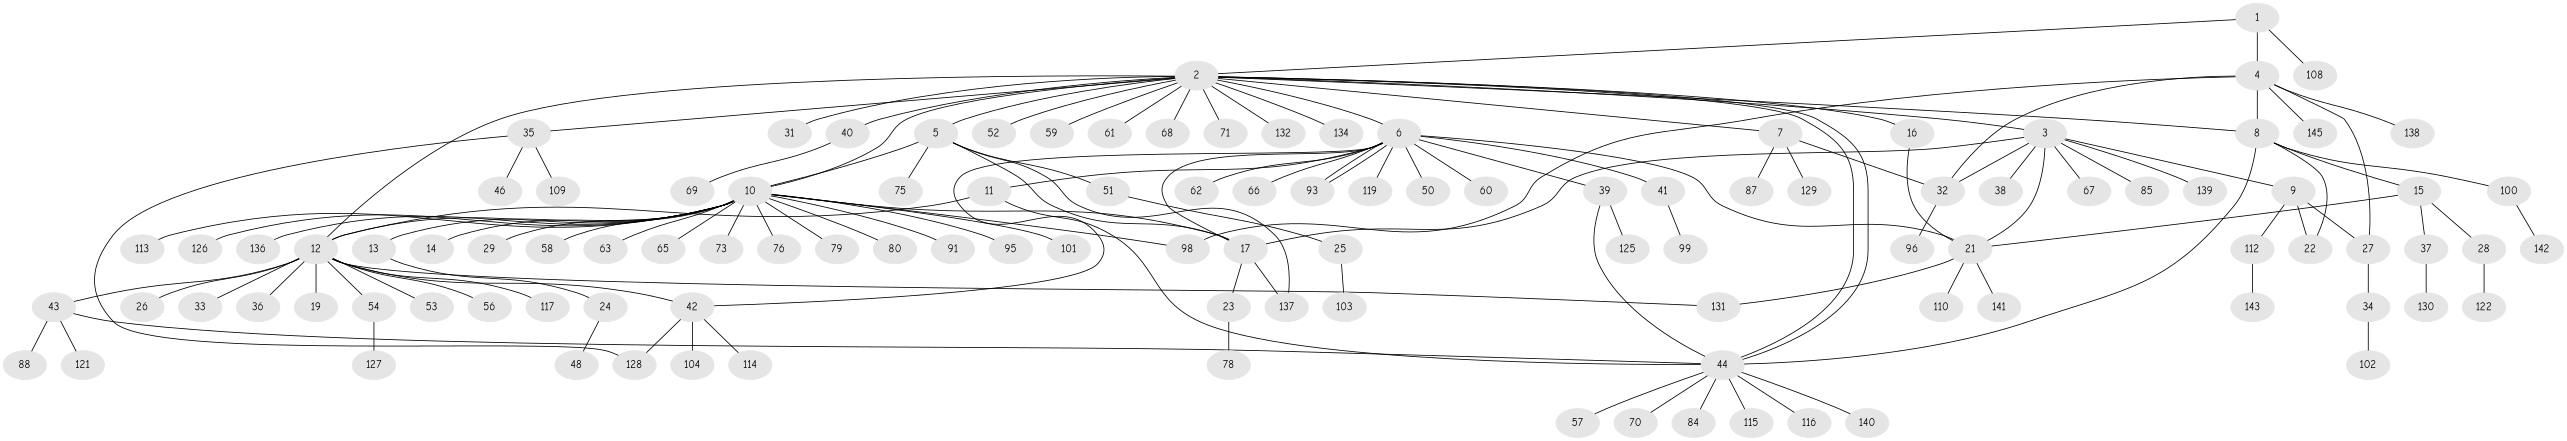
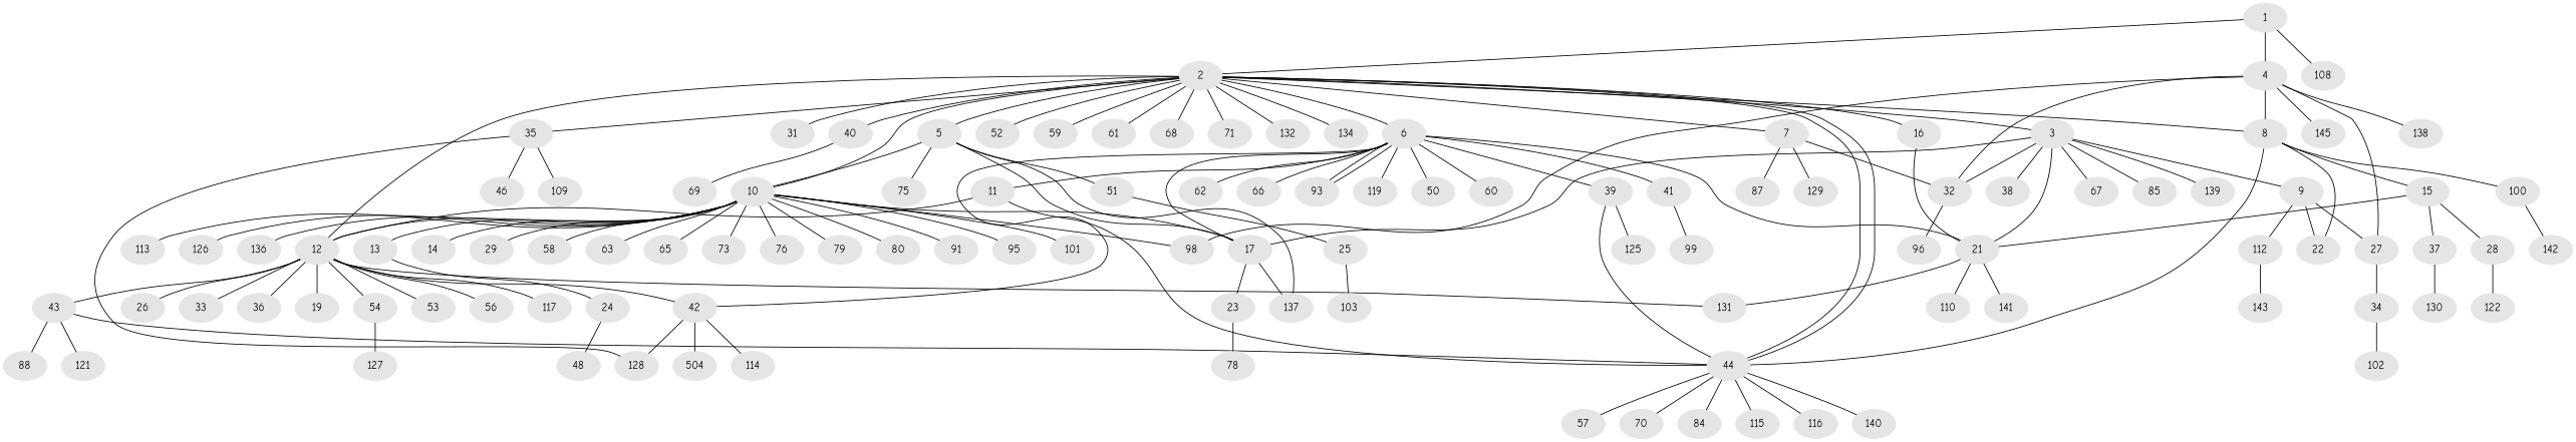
  graph {
    fontname="Comic Neue"
    node [color=gray90 fontname="Comic Neue" style=filled]
    edge [fontname="Comic Neue"]
    1 [super="+86"]
    2 [super="+105"]
    4 [super="+18"]
    108
    3 [super="+90"]
    5 [super="+20"]
    6 [super="+107"]
    7 [super="+30"]
    8 [super="+133"]
    10 [super="+77"]
    12 [super="+123"]
    16
    31 [super="+97"]
    35 [super="+47"]
    40 [super="+89"]
    44 [super="+82"]
    52
    59
    61
    68
    71
    132
    134
    32 [super="+81"]
    27
    98
    138
    145
    9 [super="+55"]
    17 [super="+124"]
    21 [super="+83"]
    38
    67
    85
    139
    51
    75
    137 [super="+144"]
    11
    39 [super="+118"]
    41 [super="+92"]
    42 [super="+49"]
    50
    60
    62
    66
    93
    119
    87
    129
    15 [super="+106"]
    22 [super="+72"]
    100
    13
    14
    29
    58 [super="+94"]
    63
    65
    73
    76
    79
    80 [super="+135"]
    91
    95
    101
    113
    126
    136
    19
    26
    33 [super="+111"]
    36
    43 [super="+45"]
    53
    54
    56
    117
    131
    46
    109
    128
    69
    57
    70
    84
    115
    116
    140
    112
    23
    110
    141
    96
    34
    25
    125
    99
-   104
+   104 [label=504]
    114
    28
    37 [super="+64"]
    142
    143
    24
    103
    88
    121
    127
    48 [super="+74"]
    122
    n112 [label=130]
    78
    102 [super="+130"]
    1 -- 2
    1 -- 4
    1 -- 108
    2 -- 3
    2 -- 5
    2 -- 6
    2 -- 7
    2 -- 8
    2 -- 10
    2 -- 12 [weight=2]
    2 -- 16
    2 -- 31
    2 -- 35
    2 -- 40
    2 -- 44
    2 -- 44
    2 -- 52
    2 -- 59
    2 -- 61
    2 -- 68
    2 -- 71
    2 -- 132
    2 -- 134
    4 -- 8
    4 -- 32
    4 -- 27
    4 -- 98
    4 -- 138
    4 -- 145
    3 -- 32
    3 -- 9
    3 -- 17
    3 -- 21
    3 -- 38
    3 -- 67
    3 -- 85
    3 -- 139
    5 -- 10
    5 -- 17
    5 -- 51
    5 -- 75
    5 -- 137
    6 -- 17
    6 -- 21
    6 -- 11
    6 -- 39
    6 -- 41
    6 -- 42
    6 -- 50
    6 -- 60
    6 -- 62
    6 -- 66
    6 -- 93
    6 -- 93
    6 -- 119
    7 -- 32
    7 -- 87
    7 -- 129
    8 -- 44
    8 -- 15
    8 -- 22
    8 -- 100
    10 -- 12
    10 -- 98
    10 -- 17
    10 -- 13
    10 -- 14
    10 -- 29
    10 -- 58
    10 -- 63
    10 -- 65
    10 -- 73
    10 -- 76
    10 -- 79
    10 -- 80
    10 -- 91
    10 -- 95
    10 -- 101
    10 -- 113
    10 -- 126
    10 -- 136
    12 -- 42
    12 -- 19
    12 -- 26
    12 -- 33
    12 -- 36
    12 -- 43
    12 -- 53
    12 -- 54
    12 -- 56
    12 -- 117
    12 -- 131
    16 -- 21
    35 -- 46
    35 -- 109
    35 -- 128
    40 -- 69
    44 -- 57
    44 -- 70
    44 -- 84
    44 -- 115
    44 -- 116
    44 -- 140
    32 -- 96
    27 -- 34
    9 -- 27
    9 -- 22
    9 -- 112
    17 -- 137
    17 -- 23
    21 -- 131
    21 -- 110
    21 -- 141
    51 -- 25
    11 -- 12
    11 -- 44
    39 -- 44
    39 -- 125
    41 -- 99
    42 -- 128
    42 -- 104
    42 -- 114
    15 -- 21
    15 -- 28
    15 -- 37
    100 -- 142
    13 -- 24
    43 -- 44
    43 -- 88
    43 -- 121
    54 -- 127
    112 -- 143
    23 -- 78
    34 -- 102
    25 -- 103
    28 -- 122
    37 -- n112
    24 -- 48
  }
